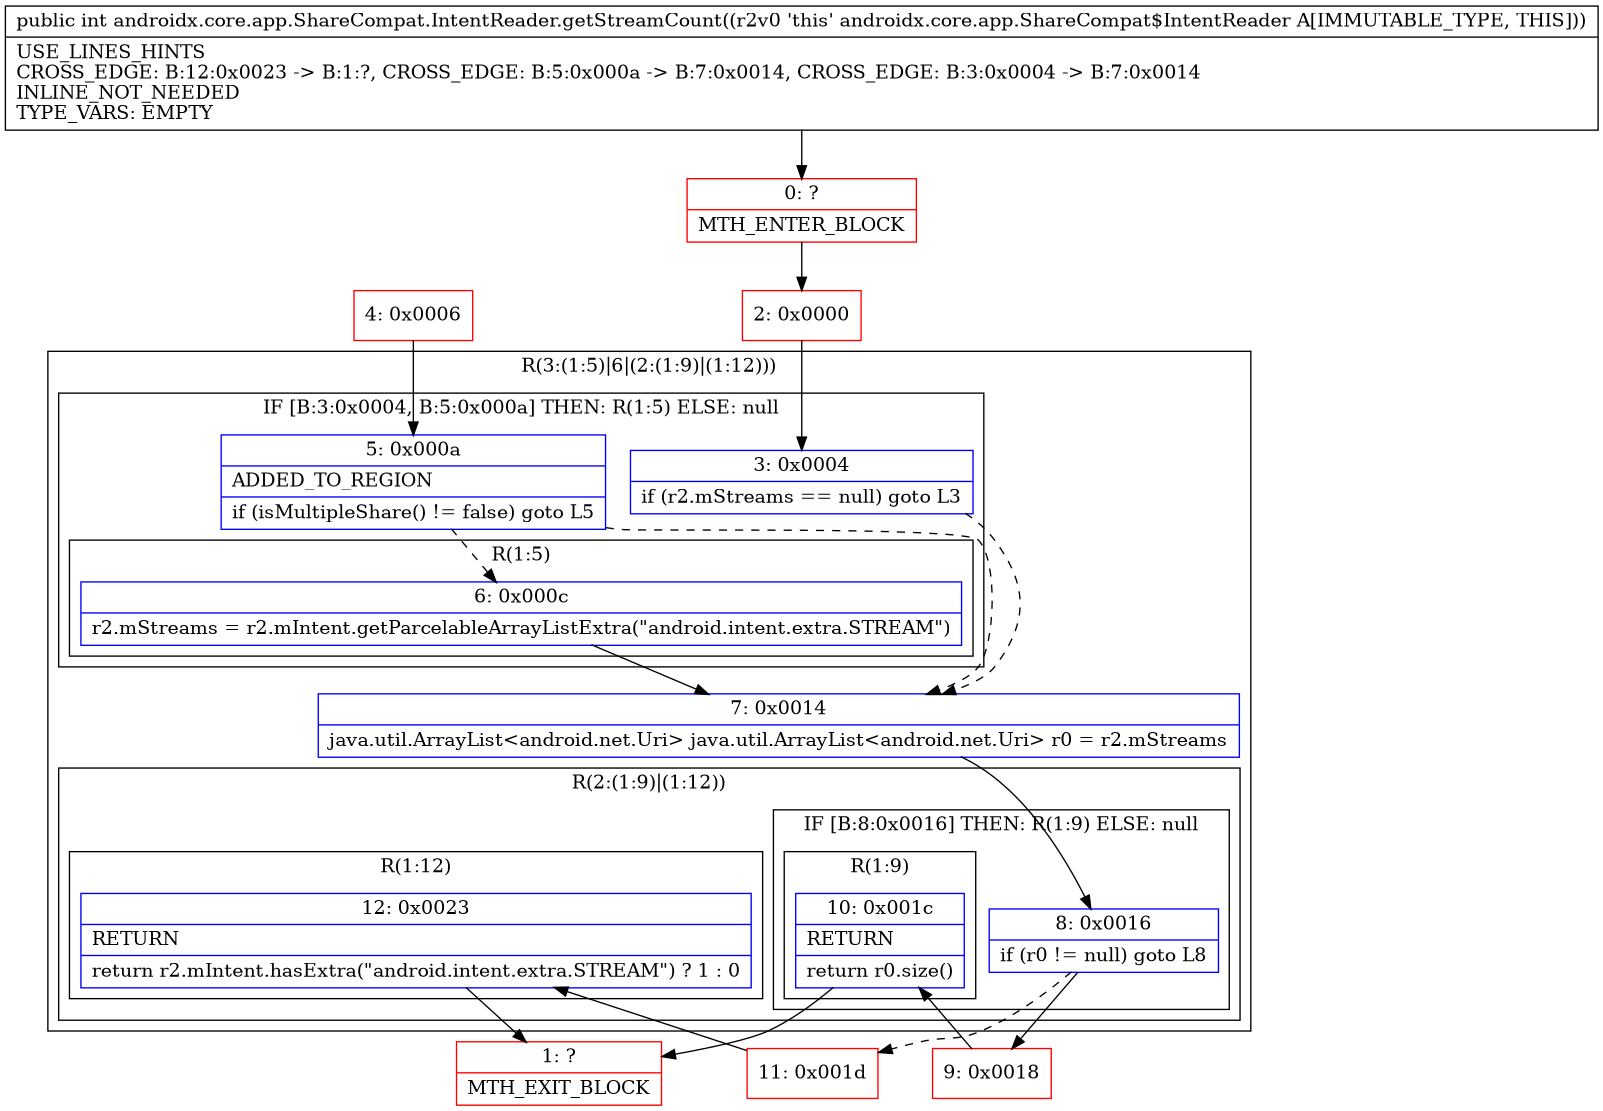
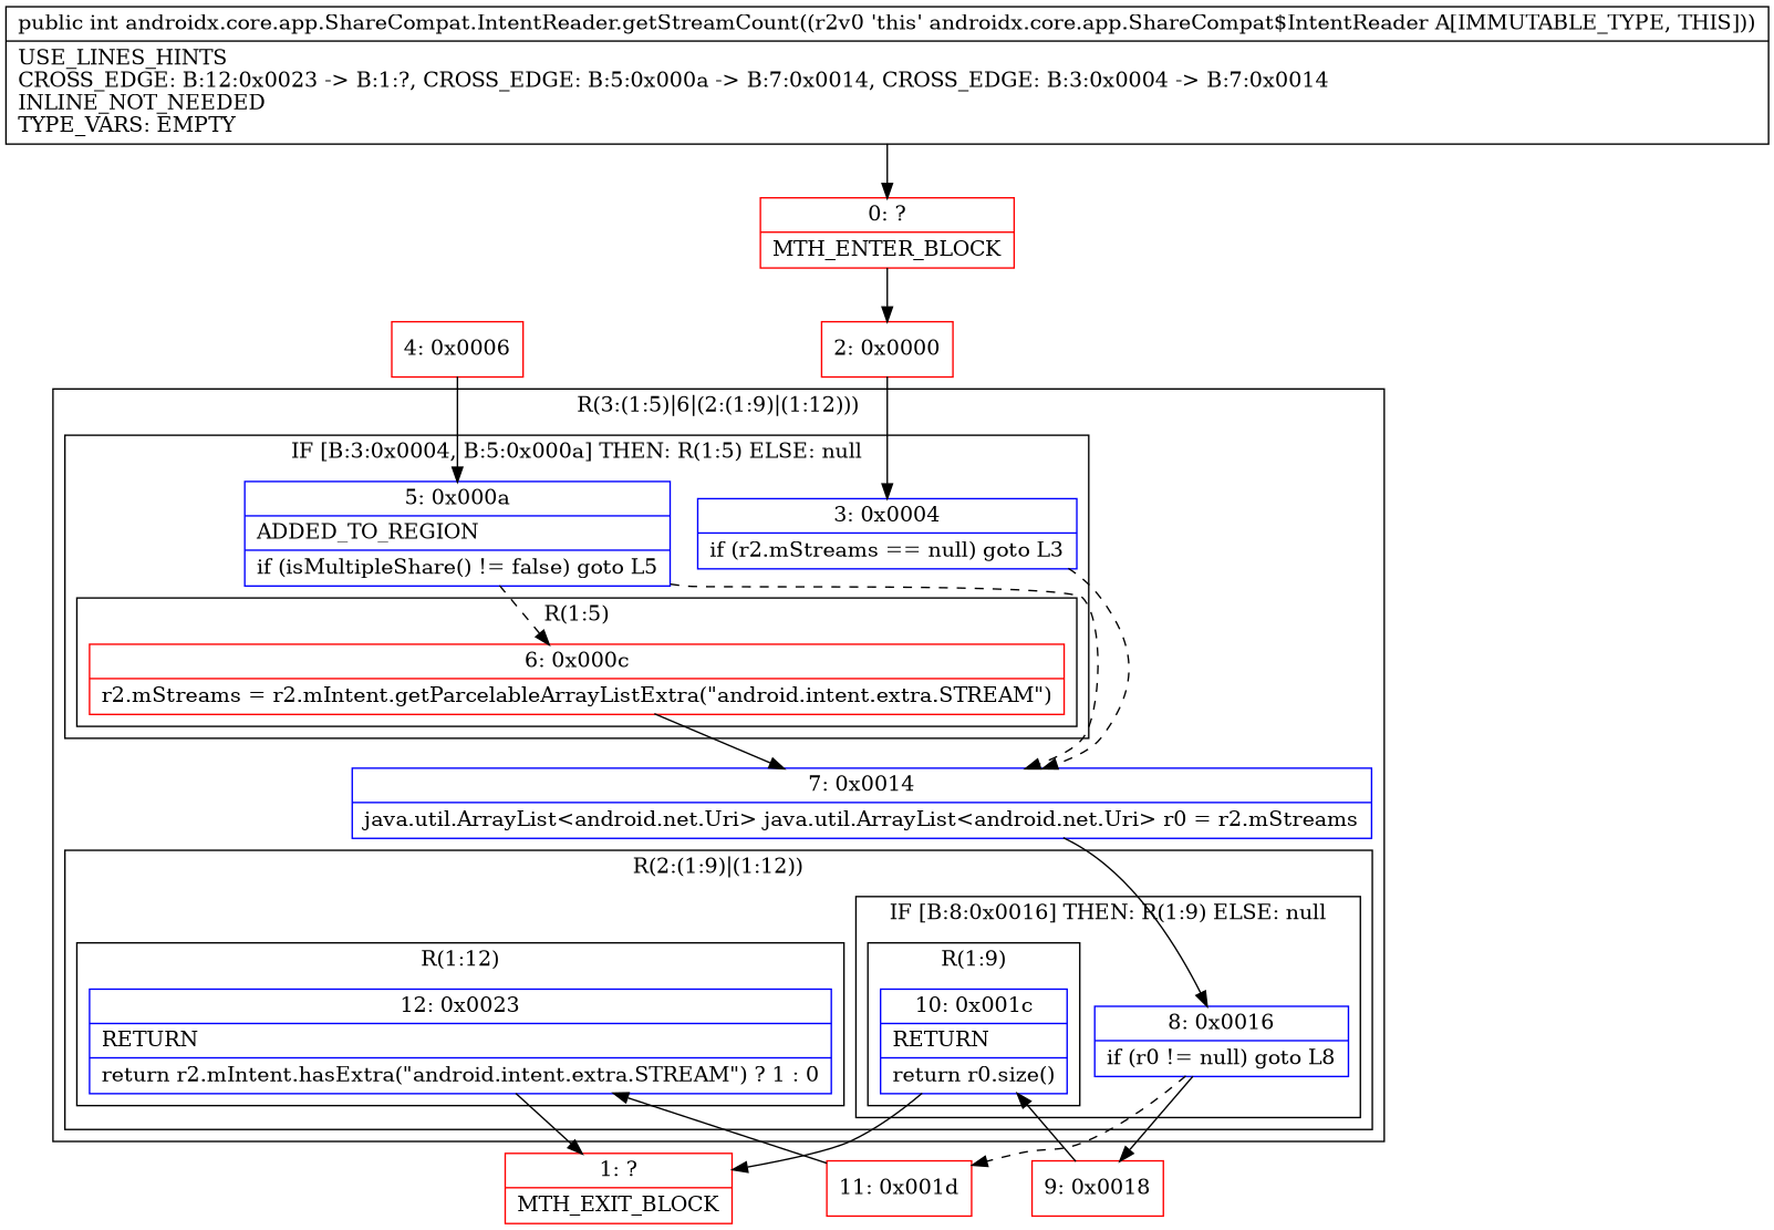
  digraph {
    node [color=blue shape=record]
-   n1 [label="{6\:\ 0x000c|r2.mStreams = r2.mIntent.getParcelableArrayListExtra(\"android.intent.extra.STREAM\")\l}"]
+   n1 [color=red label="{6\:\ 0x000c|r2.mStreams = r2.mIntent.getParcelableArrayListExtra(\"android.intent.extra.STREAM\")\l}"]
    n2 [label="{3\:\ 0x0004|if (r2.mStreams == null) goto L3\l}"]
    n3 [label="{5\:\ 0x000a|ADDED_TO_REGION\l|if (isMultipleShare() != false) goto L5\l}"]
    n4 [label="{10\:\ 0x001c|RETURN\l|return r0.size()\l}"]
    n5 [label="{8\:\ 0x0016|if (r0 != null) goto L8\l}"]
    n6 [label="{12\:\ 0x0023|RETURN\l|return r2.mIntent.hasExtra(\"android.intent.extra.STREAM\") ? 1 : 0\l}"]
    n7 [label="{7\:\ 0x0014|java.util.ArrayList\<android.net.Uri\> java.util.ArrayList\<android.net.Uri\> r0 = r2.mStreams\l}"]
    n8 [color=red label="{1\:\ ?|MTH_EXIT_BLOCK\l}"]
    n9 [color=red label="{9\:\ 0x0018}"]
    n10 [color=red label="{11\:\ 0x001d}"]
    n11 [color=red label="{4\:\ 0x0006}"]
    n12 [color=red label="{0\:\ ?|MTH_ENTER_BLOCK\l}"]
    n13 [color=red label="{2\:\ 0x0000}"]
    n14 [label="{public int androidx.core.app.ShareCompat.IntentReader.getStreamCount((r2v0 'this' androidx.core.app.ShareCompat$IntentReader A[IMMUTABLE_TYPE, THIS]))  | USE_LINES_HINTS\lCROSS_EDGE: B:12:0x0023 \-\> B:1:?, CROSS_EDGE: B:5:0x000a \-\> B:7:0x0014, CROSS_EDGE: B:3:0x0004 \-\> B:7:0x0014\lINLINE_NOT_NEEDED\lTYPE_VARS: EMPTY\l}" color=""]
    subgraph cluster_1 {
      label="R(3:(1:5)|6|(2:(1:9)|(1:12)))"
      n7
      subgraph cluster_2 {
        label="IF [B:3:0x0004, B:5:0x000a] THEN: R(1:5) ELSE: null"
        n2
        n3
        subgraph cluster_3 {
          label="R(1:5)"
          n1
        }
      }
      subgraph cluster_4 {
        label="R(2:(1:9)|(1:12))"
        subgraph cluster_5 {
          label="IF [B:8:0x0016] THEN: R(1:9) ELSE: null"
          n5
          subgraph cluster_6 {
            label="R(1:9)"
            n4
          }
        }
        subgraph cluster_7 {
          label="R(1:12)"
          n6
        }
      }
    }
    n1 -> n7
    n2 -> n7 [style=dashed]
    n3 -> n1 [style=dashed]
    n3 -> n7 [style=dashed]
    n4 -> n8
    n5 -> n9
    n5 -> n10 [style=dashed]
    n6 -> n8
    n7 -> n5
    n9 -> n4
    n10 -> n6
    n11 -> n3
    n12 -> n13
    n13 -> n2
    n14 -> n12
  }
